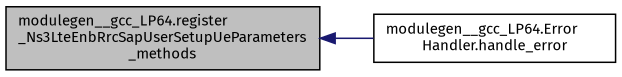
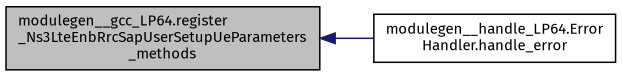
  digraph {
    rankdir=LR
    fontname="Fira Sans"
    node [color=black fontname="Fira Sans" fontsize=10 shape=record style=filled]
    n1 [fillcolor=grey75 fontcolor=black height=0.2 label="modulegen__gcc_LP64.register\l_Ns3LteEnbRrcSapUserSetupUeParameters\l_methods" width=0.4]
-   n2 [fillcolor=white height=0.2 label="modulegen__gcc_LP64.Error\lHandler.handle_error" width=0.4]
+   n2 [fillcolor=white height=0.2 label="modulegen__handle_LP64.Error\lHandler.handle_error" width=0.4]
    n1 -> n2 [color=midnightblue dir=back fontname="Fira Sans" fontsize=10 labelfontname=Helvetica labelfontsize=10 style=solid]
  }
